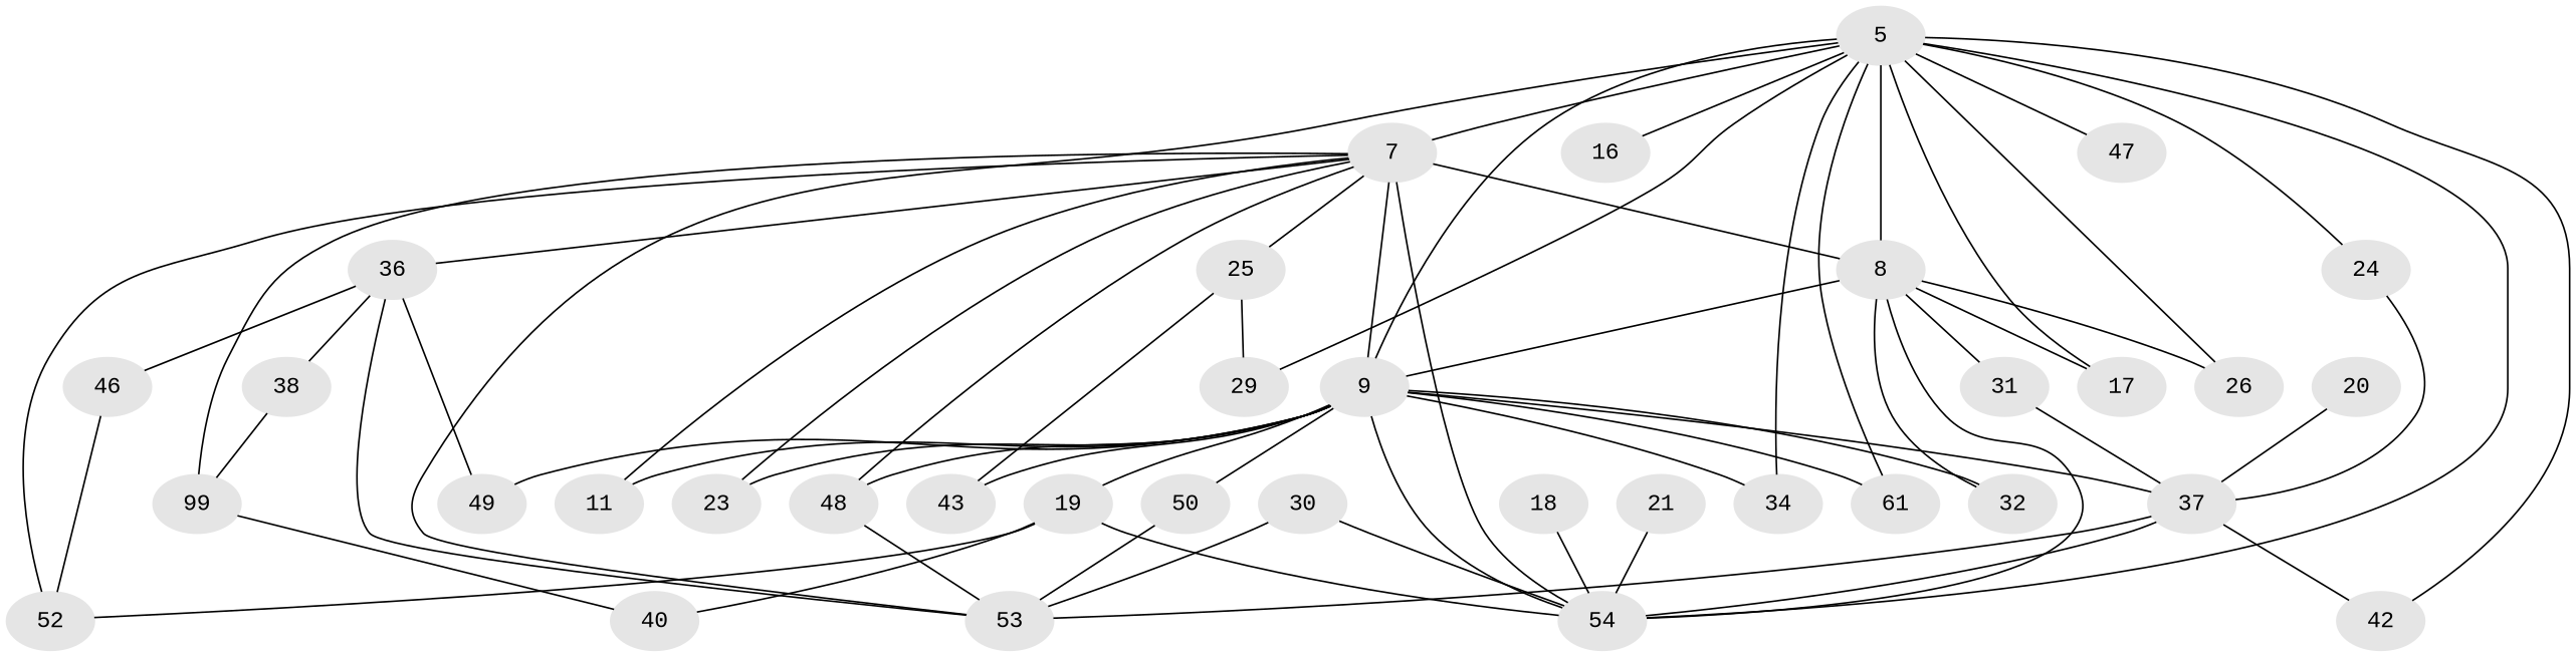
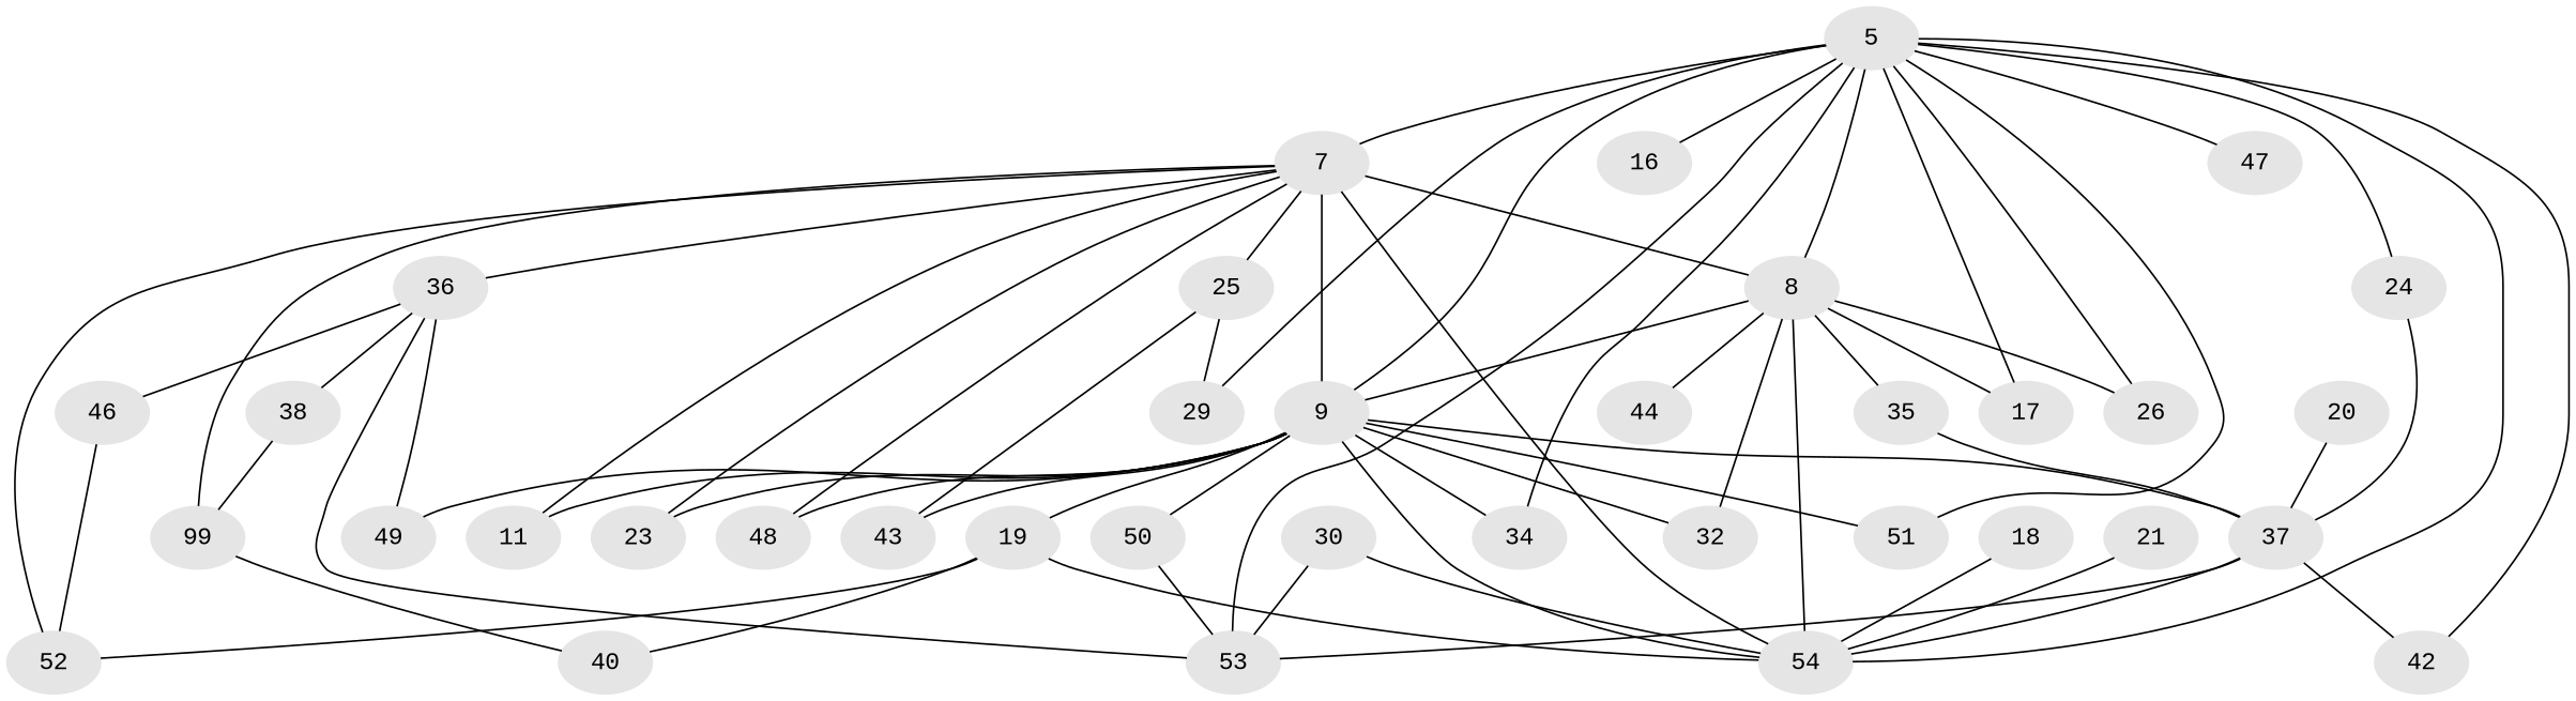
  graph {
    fontname="Liberation Mono"
    node [color=gray90 fontname="Liberation Mono" style=filled]
    edge [fontname="Liberation Mono"]
    5 [super="+1"]
    7 [super="+4"]
    8 [super="+3"]
    9 [super="+2"]
    16
    17
    24
    26
    29
    34
    42
    47 [super="+22"]
-   51 [label=61]
+   51
    53 [super="+41"]
    54 [super="+14+10"]
    11
    23
    25 [super="+15"]
    36 [super="+31"]
    n20 [label=99 super="+13"]
    48 [super="+33"]
    52 [super="+45"]
    32
-   35 [label=31]
+   35
+   44
    19
    37 [super="+12+27"]
    43
    49
    50
    38
    46
    40
    20
    18
    21
    30
    5 -- 7 [weight=4]
    5 -- 8 [weight=4]
    5 -- 9 [weight=4]
    5 -- 16
    5 -- 17 [weight=2]
    5 -- 24
    5 -- 26
    5 -- 29
    5 -- 34
    5 -- 42
    5 -- 47 [weight=3]
    5 -- 51
    5 -- 53 [weight=2]
    5 -- 54 [weight=5]
    7 -- 8 [weight=4]
    7 -- 9 [weight=4]
    7 -- 54 [weight=4]
    7 -- 11
    7 -- 23
    7 -- 25 [weight=3]
    7 -- 36 [weight=2]
    7 -- n20 [weight=3]
    7 -- 48
    7 -- 52 [weight=2]
    8 -- 9 [weight=4]
    8 -- 17
    8 -- 26
    8 -- 54 [weight=4]
    8 -- 32
    8 -- 35
+   8 -- 44 [weight=2]
    9 -- 34
    9 -- 51
    9 -- 54 [weight=5]
    9 -- 11
    9 -- 23
    9 -- 48
    9 -- 32
    9 -- 19
    9 -- 37 [weight=3]
    9 -- 43
    9 -- 49
    9 -- 50
    24 -- 37
    25 -- 29
    25 -- 43
    36 -- 53
    36 -- 49
    36 -- 38
    36 -- 46
    n20 -- 40
-   48 -- 53
    35 -- 37
    19 -- 54
    19 -- 52
    19 -- 40
    37 -- 42
    37 -- 53 [weight=2]
    37 -- 54
    50 -- 53
    38 -- n20
    46 -- 52
    20 -- 37
    18 -- 54
    21 -- 54 [weight=2]
    30 -- 53
    30 -- 54
  }
